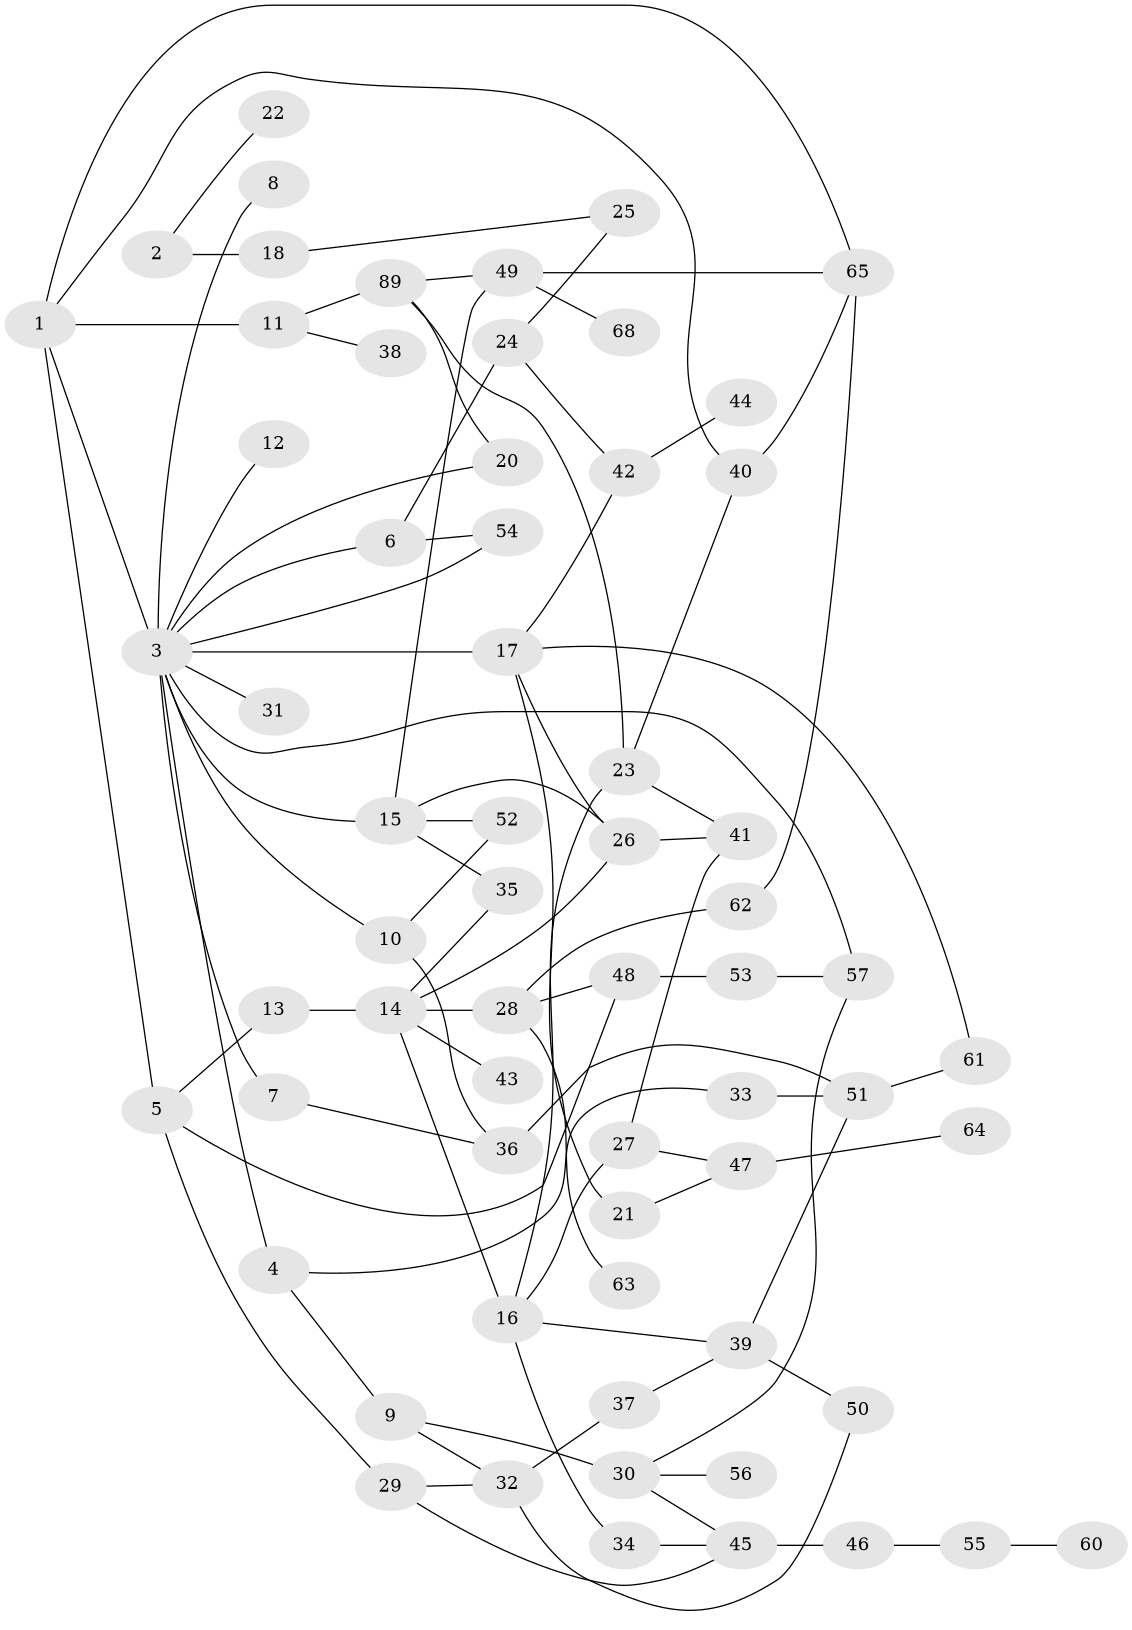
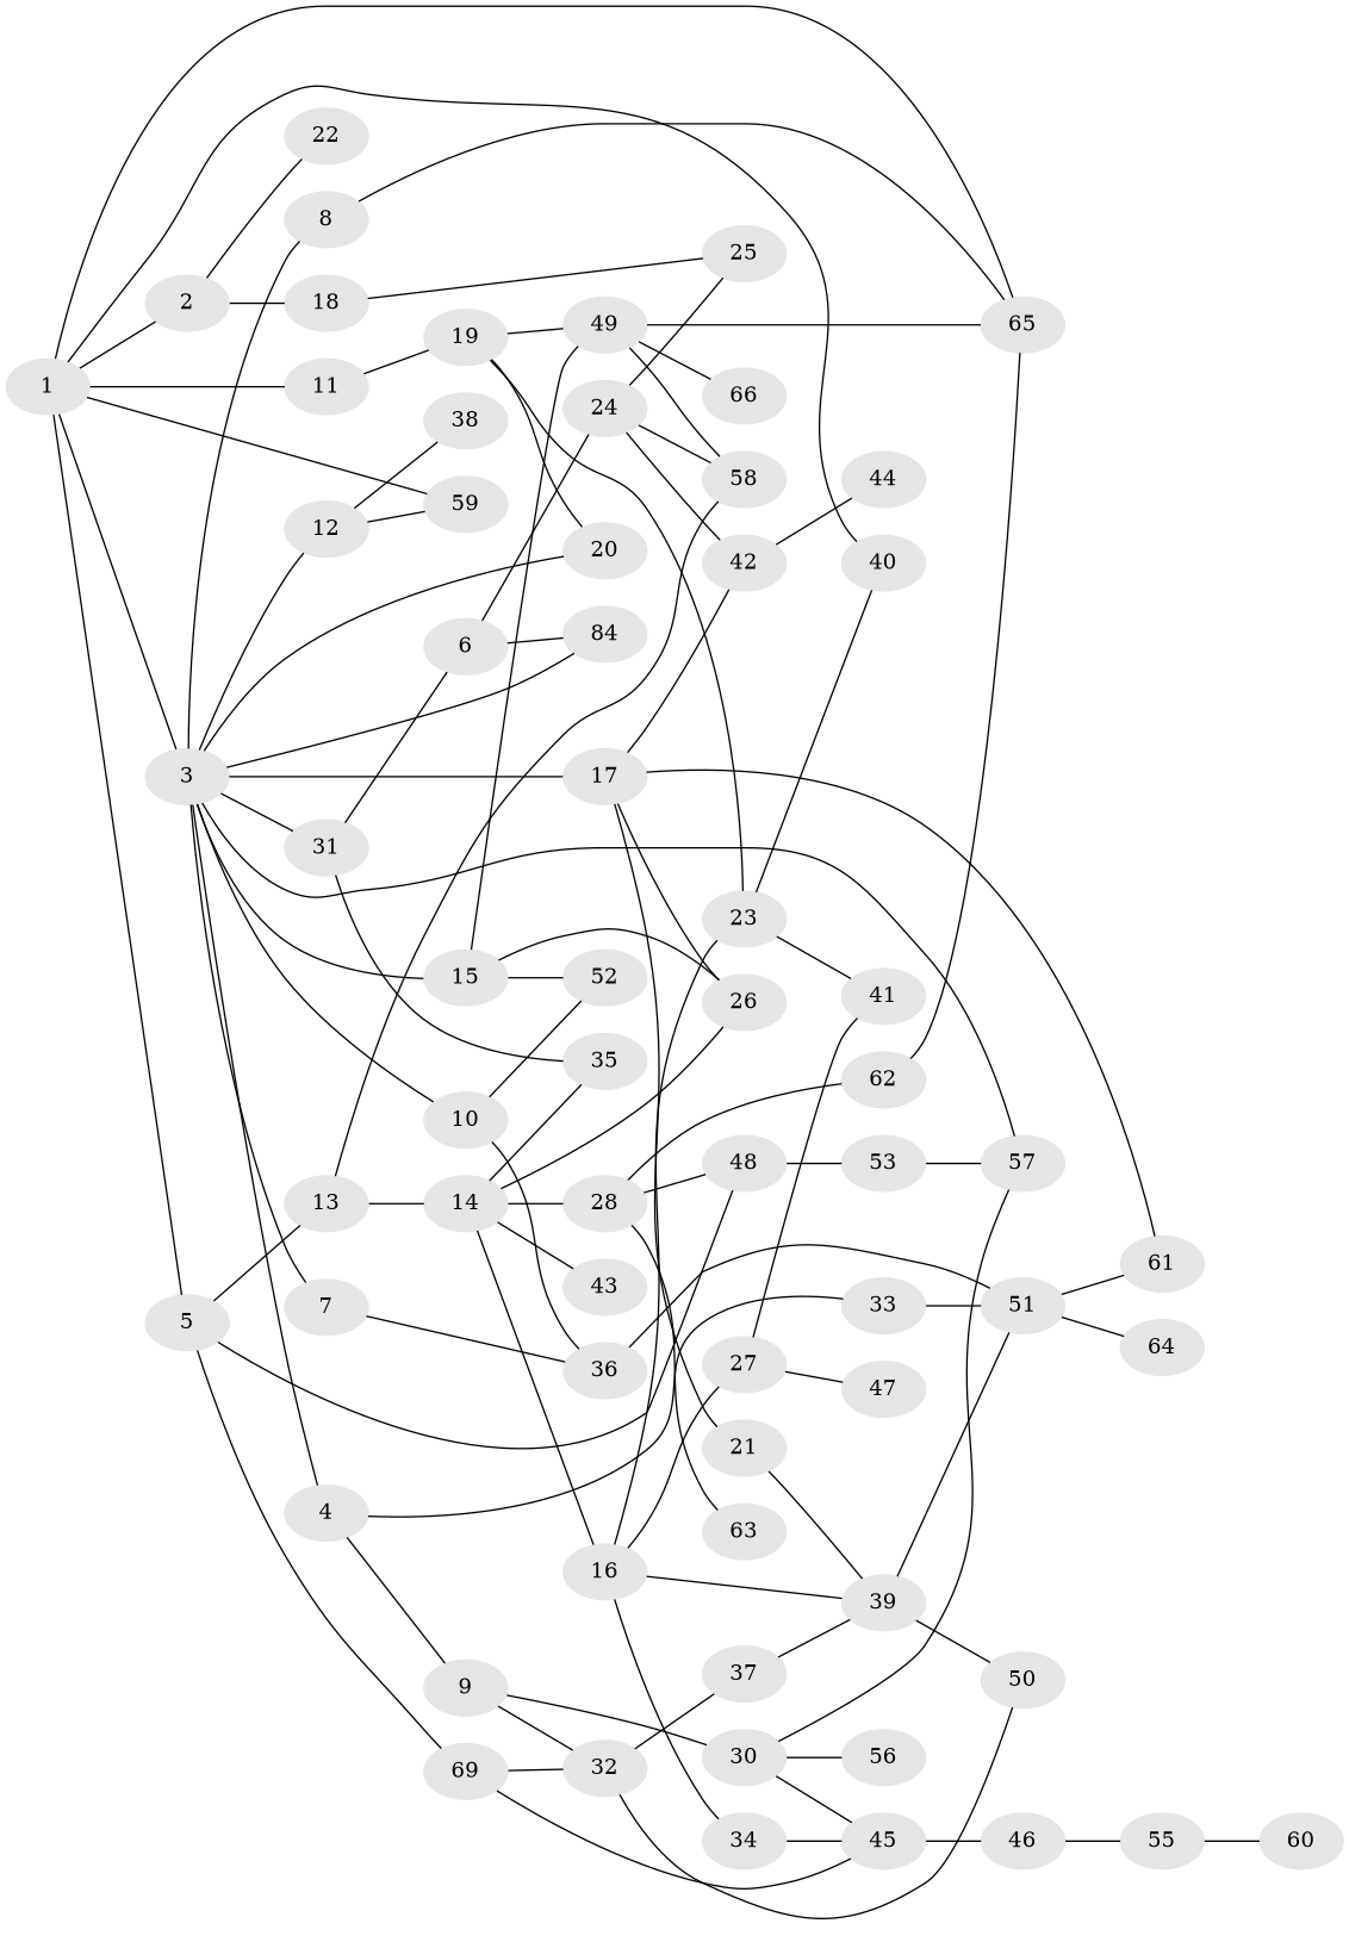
  graph {
    rankdir=LR
    node [color=gray90 style=filled]
    1
    2
    3
    5
    11
    40
+   59
    65
    18
    22
    4
    6
    7
    8
    10
    12
    15
    17
    20
    31
-   54
+   54 [label=84]
    57
    13
-   29
+   29 [label=69]
    48
-   19 [label=89]
+   19
    38
    25
    9
    33
    24
    36
    52
    26
    35
    49
    21
    42
    61
    30
    32
    51
    14
+   58
    45
    53
    56
    37
    50
    23
    16
    28
    43
    27
    34
    39
    41
    63
    62
-   66 [label=68]
+   66
    47
    44
    46
    64
    55
    60
+   1 -- 2
    1 -- 3
    1 -- 5
    1 -- 11
    1 -- 40
+   1 -- 59
    1 -- 65
    2 -- 18
    2 -- 22
    3 -- 4
-   3 -- 6
+   31 -- 6
    3 -- 7
    3 -- 8
    3 -- 10
    3 -- 12
    3 -- 15
    3 -- 17
    3 -- 20
    3 -- 31
    3 -- 54
    3 -- 57
    5 -- 13
    5 -- 29
    5 -- 48
    11 -- 19
-   11 -- 38
+   12 -- 38
    18 -- 25
    4 -- 9
    4 -- 33
    6 -- 54
    6 -- 24
    7 -- 36
-   40 -- 65
+   8 -- 65
    10 -- 36
    10 -- 52
+   12 -- 59
    15 -- 52
    15 -- 26
-   15 -- 35
+   31 -- 35
    15 -- 49
    17 -- 26
    17 -- 21
    17 -- 42
    17 -- 61
    13 -- 14
+   13 -- 58
    29 -- 32
    29 -- 45
    48 -- 53
    19 -- 20
    19 -- 49
    19 -- 23
    9 -- 30
    9 -- 32
    33 -- 51
    24 -- 25
    24 -- 42
+   24 -- 58
    36 -- 51
-   26 -- 41
    49 -- 65
+   49 -- 58
    49 -- 66
-   21 -- 47
+   21 -- 39
    42 -- 44
    30 -- 57
    30 -- 45
    30 -- 56
    32 -- 37
    32 -- 50
    51 -- 61
-   47 -- 64
+   51 -- 64
    14 -- 26
    14 -- 35
    14 -- 16
    14 -- 28
    14 -- 43
    45 -- 46
    53 -- 57
    37 -- 39
    23 -- 40
    23 -- 41
    16 -- 23
    16 -- 27
    16 -- 34
    16 -- 39
    28 -- 48
    28 -- 63
    28 -- 62
    27 -- 41
    27 -- 47
    34 -- 45
    39 -- 51
    39 -- 50
    62 -- 65
    46 -- 55
    55 -- 60
  }
